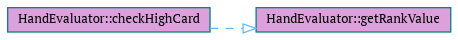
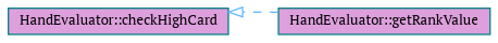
  digraph {
    rankdir=LR
    fontname="PT Serif"
    node [color=teal fillcolor=plum fontname="PT Serif" fontsize=10 shape=box style=filled]
    n1 [fontcolor=black height=0.2 label="HandEvaluator::checkHighCard" width=0.4]
    n2 [height=0.2 label="HandEvaluator::getRankValue" width=0.4]
-   n1 -> n2 [color=steelblue1 fontname="PT Serif" fontsize=10 labelfontname=Helvetica labelfontsize=10 style=dashed arrowhead=onormal]
+   n2 -> n1 [color=steelblue1 fontname="PT Serif" fontsize=10 labelfontname=Helvetica labelfontsize=10 style=dashed arrowhead=onormal]
  }
